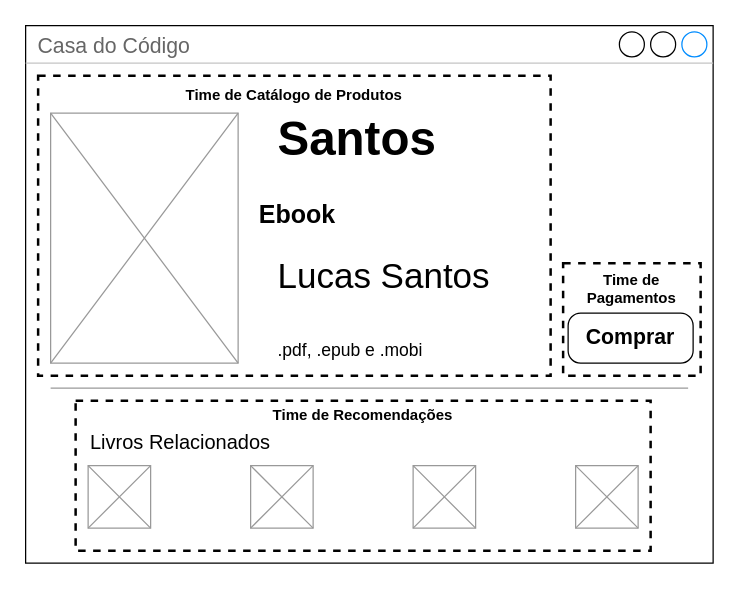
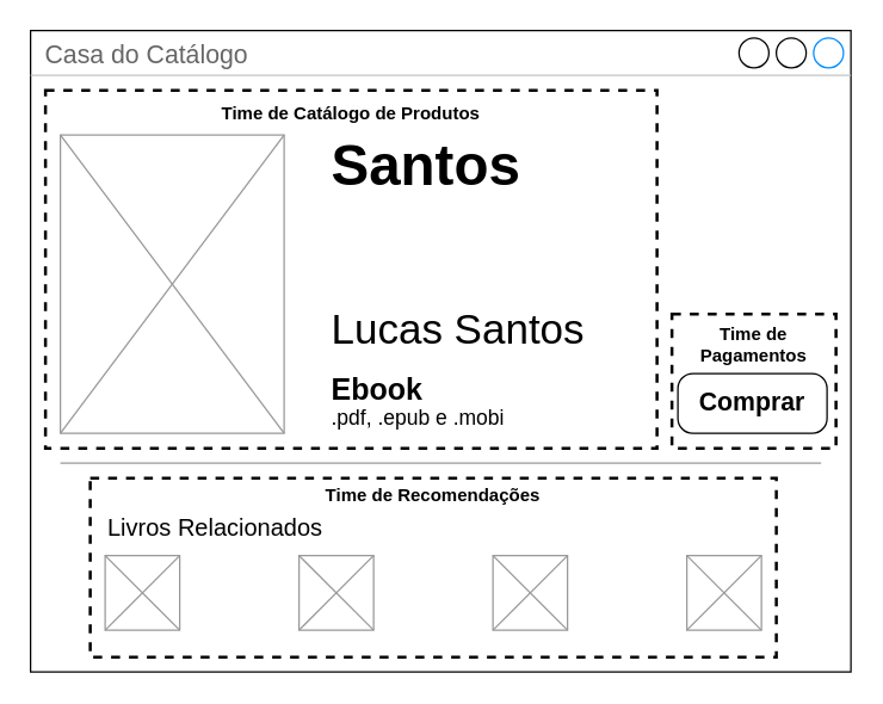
  <mxCell id="0" />
  <mxCell id="1" parent="0" />
- <mxCell id="2" value="Casa do Código" style="strokeWidth=1;shadow=0;dashed=0;align=center;html=1;shape=mxgraph.mockup.containers.window;align=left;verticalAlign=top;spacingLeft=8;strokeColor2=#008cff;strokeColor3=#c4c4c4;fontColor=#666666;mainText=;fontSize=17;labelBackgroundColor=none;" vertex="1" parent="1"><mxGeometry x="20" y="20" width="550" height="430" as="geometry" /></mxCell>
+ <mxCell id="2" value="Casa do Catálogo" style="strokeWidth=1;shadow=0;dashed=0;align=center;html=1;shape=mxgraph.mockup.containers.window;align=left;verticalAlign=top;spacingLeft=8;strokeColor2=#008cff;strokeColor3=#c4c4c4;fontColor=#666666;mainText=;fontSize=17;labelBackgroundColor=none;" vertex="1" parent="1"><mxGeometry x="20" y="20" width="550" height="430" as="geometry" /></mxCell>
  <mxCell id="3" value="&lt;b&gt;Time de Recomendações&lt;/b&gt;" style="rounded=0;whiteSpace=wrap;html=1;dashed=1;fontSize=12;align=center;verticalAlign=top;spacing=0;strokeWidth=2;" vertex="1" parent="1"><mxGeometry x="60" y="320" width="460" height="120" as="geometry" /></mxCell>
  <mxCell id="4" value="Time de Pagamentos" style="rounded=0;whiteSpace=wrap;html=1;dashed=1;fontSize=12;align=center;verticalAlign=top;fontStyle=1;strokeWidth=2;" vertex="1" parent="1"><mxGeometry x="450" y="210" width="110" height="90" as="geometry" /></mxCell>
  <mxCell id="5" value="&lt;font style=&quot;font-size: 12px&quot;&gt;&lt;b&gt;Time de Catálogo de Produtos&lt;/b&gt;&lt;/font&gt;" style="rounded=0;whiteSpace=wrap;html=1;fontSize=16;align=center;dashed=1;verticalAlign=top;spacing=0;strokeWidth=2;" vertex="1" parent="1"><mxGeometry x="30" y="60" width="410" height="240" as="geometry" /></mxCell>
  <mxCell id="6" value="" style="verticalLabelPosition=bottom;shadow=0;dashed=0;align=center;html=1;verticalAlign=top;strokeWidth=1;shape=mxgraph.mockup.graphics.simpleIcon;strokeColor=#999999;" vertex="1" parent="1"><mxGeometry x="40" y="90" width="150" height="200" as="geometry" /></mxCell>
  <mxCell id="7" value="&lt;b&gt;&lt;font style=&quot;font-size: 38px&quot;&gt;Santos&lt;/font&gt;&lt;/b&gt;" style="text;html=1;strokeColor=none;fillColor=none;align=left;verticalAlign=middle;whiteSpace=wrap;rounded=0;fontSize=42;" vertex="1" parent="1"><mxGeometry x="220" y="90" width="290" height="40" as="geometry" /></mxCell>
  <mxCell id="8" value="Lucas Santos" style="text;html=1;strokeColor=none;fillColor=none;align=left;verticalAlign=middle;whiteSpace=wrap;rounded=0;fontSize=28;" vertex="1" parent="1"><mxGeometry x="220" y="200" width="290" height="40" as="geometry" /></mxCell>
  <mxCell id="9" value="Comprar" style="strokeWidth=1;shadow=0;dashed=0;align=center;html=1;shape=mxgraph.mockup.buttons.button;mainText=;buttonStyle=round;fontSize=17;fontStyle=1;whiteSpace=wrap;" vertex="1" parent="1"><mxGeometry x="454" y="250" width="100" height="40" as="geometry" /></mxCell>
- <mxCell id="10" value="&lt;b style=&quot;font-size: 20px;&quot;&gt;Ebook&lt;/b&gt;" style="text;html=1;strokeColor=none;fillColor=none;align=left;verticalAlign=middle;whiteSpace=wrap;rounded=0;fontSize=20;" vertex="1" parent="1"><mxGeometry x="205" y="160" width="40" height="20" as="geometry" /></mxCell>
+ <mxCell id="10" value="&lt;b style=&quot;font-size: 20px;&quot;&gt;Ebook&lt;/b&gt;" style="text;html=1;strokeColor=none;fillColor=none;align=left;verticalAlign=middle;whiteSpace=wrap;rounded=0;fontSize=20;" vertex="1" parent="1"><mxGeometry x="220" y="250" width="40" height="20" as="geometry" /></mxCell>
  <mxCell id="11" value=".pdf, .epub e .mobi" style="text;html=1;strokeColor=none;fillColor=none;align=left;verticalAlign=middle;whiteSpace=wrap;rounded=0;fontSize=14;" vertex="1" parent="1"><mxGeometry x="220" y="270" width="120" height="20" as="geometry" /></mxCell>
  <mxCell id="12" value="" style="verticalLabelPosition=bottom;shadow=0;dashed=0;align=center;html=1;verticalAlign=top;strokeWidth=1;shape=mxgraph.mockup.markup.line;strokeColor=#999999;fontSize=20;" vertex="1" parent="1"><mxGeometry x="40" y="300" width="510" height="20" as="geometry" /></mxCell>
  <mxCell id="13" value="" style="verticalLabelPosition=bottom;shadow=0;dashed=0;align=center;html=1;verticalAlign=top;strokeWidth=1;shape=mxgraph.mockup.graphics.simpleIcon;strokeColor=#999999;fontSize=20;" vertex="1" parent="1"><mxGeometry x="70" y="372" width="50" height="50" as="geometry" /></mxCell>
  <mxCell id="14" value="" style="verticalLabelPosition=bottom;shadow=0;dashed=0;align=center;html=1;verticalAlign=top;strokeWidth=1;shape=mxgraph.mockup.graphics.simpleIcon;strokeColor=#999999;fontSize=20;" vertex="1" parent="1"><mxGeometry x="200" y="372" width="50" height="50" as="geometry" /></mxCell>
  <mxCell id="15" value="" style="verticalLabelPosition=bottom;shadow=0;dashed=0;align=center;html=1;verticalAlign=top;strokeWidth=1;shape=mxgraph.mockup.graphics.simpleIcon;strokeColor=#999999;fontSize=20;" vertex="1" parent="1"><mxGeometry x="330" y="372" width="50" height="50" as="geometry" /></mxCell>
  <mxCell id="16" value="" style="verticalLabelPosition=bottom;shadow=0;dashed=0;align=center;html=1;verticalAlign=top;strokeWidth=1;shape=mxgraph.mockup.graphics.simpleIcon;strokeColor=#999999;fontSize=20;" vertex="1" parent="1"><mxGeometry x="460" y="372" width="50" height="50" as="geometry" /></mxCell>
  <mxCell id="17" value="&lt;p style=&quot;line-height: 100%&quot;&gt;Livros Relacionados&lt;/p&gt;" style="text;html=1;strokeColor=none;fillColor=none;align=left;verticalAlign=middle;whiteSpace=wrap;rounded=0;dashed=1;fontSize=16;" vertex="1" parent="1"><mxGeometry x="70" y="343" width="150" height="20" as="geometry" /></mxCell>
